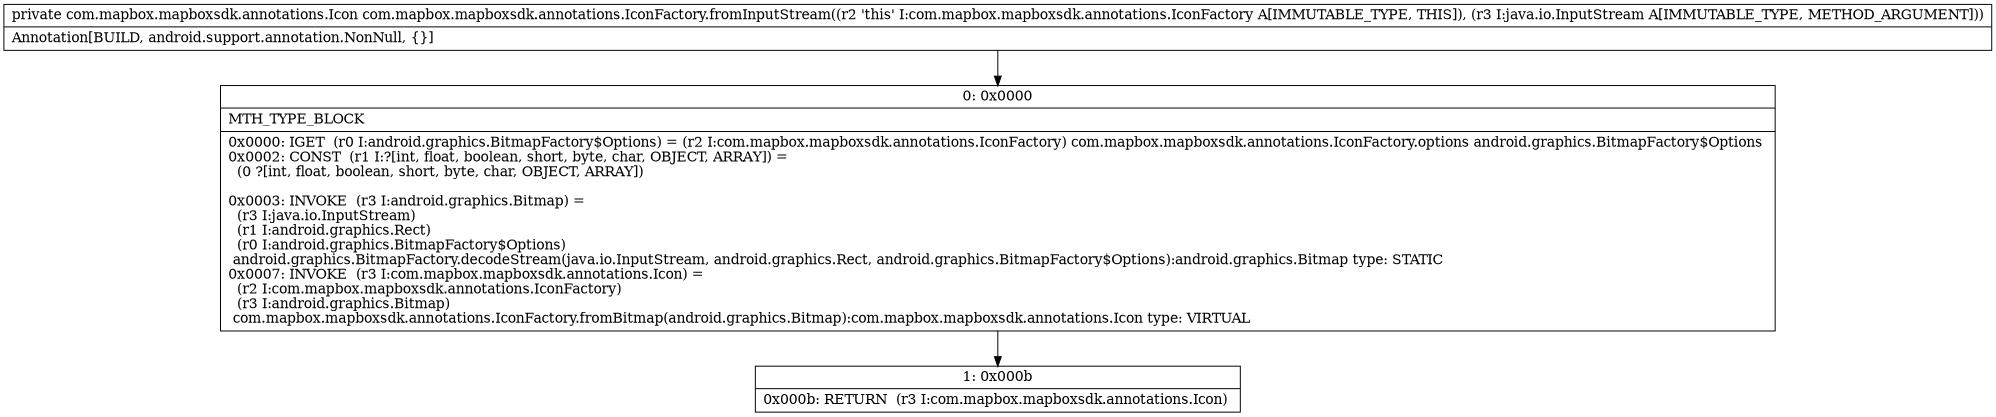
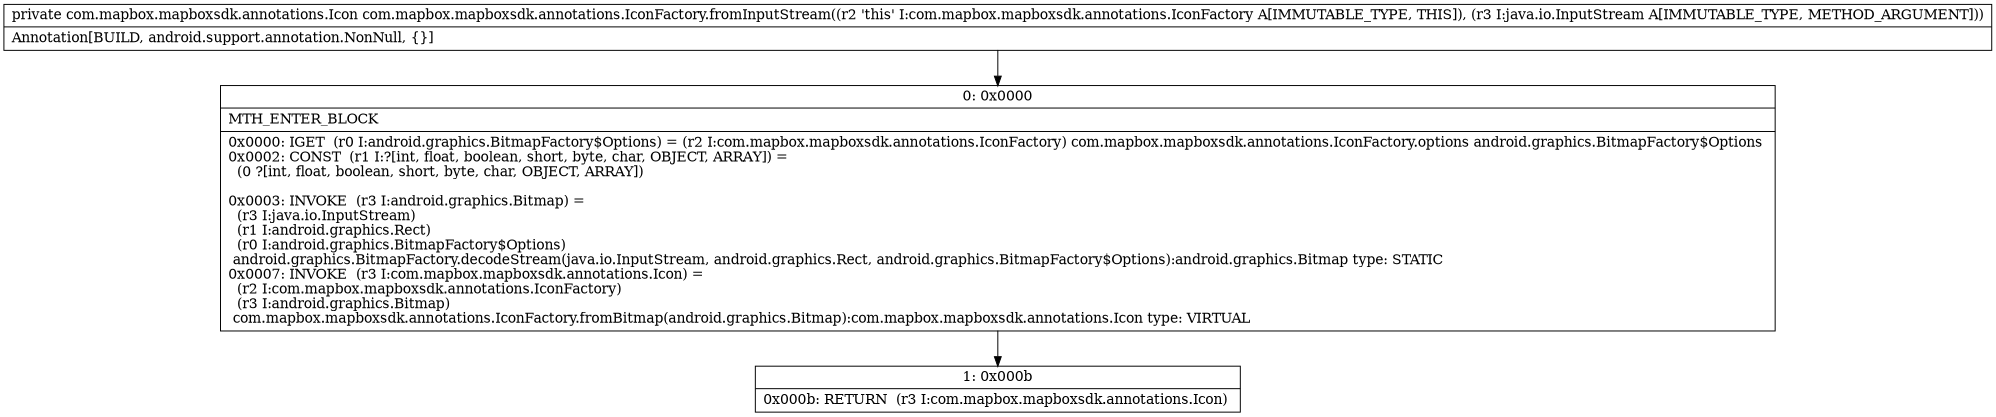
  digraph {
    node [shape=record]
-   n1 [label="{0\:\ 0x0000|MTH_TYPE_BLOCK\l|0x0000: IGET  (r0 I:android.graphics.BitmapFactory$Options) = (r2 I:com.mapbox.mapboxsdk.annotations.IconFactory) com.mapbox.mapboxsdk.annotations.IconFactory.options android.graphics.BitmapFactory$Options \l0x0002: CONST  (r1 I:?[int, float, boolean, short, byte, char, OBJECT, ARRAY]) = \l  (0 ?[int, float, boolean, short, byte, char, OBJECT, ARRAY])\l \l0x0003: INVOKE  (r3 I:android.graphics.Bitmap) = \l  (r3 I:java.io.InputStream)\l  (r1 I:android.graphics.Rect)\l  (r0 I:android.graphics.BitmapFactory$Options)\l android.graphics.BitmapFactory.decodeStream(java.io.InputStream, android.graphics.Rect, android.graphics.BitmapFactory$Options):android.graphics.Bitmap type: STATIC \l0x0007: INVOKE  (r3 I:com.mapbox.mapboxsdk.annotations.Icon) = \l  (r2 I:com.mapbox.mapboxsdk.annotations.IconFactory)\l  (r3 I:android.graphics.Bitmap)\l com.mapbox.mapboxsdk.annotations.IconFactory.fromBitmap(android.graphics.Bitmap):com.mapbox.mapboxsdk.annotations.Icon type: VIRTUAL \l}"]
+   n1 [label="{0\:\ 0x0000|MTH_ENTER_BLOCK\l|0x0000: IGET  (r0 I:android.graphics.BitmapFactory$Options) = (r2 I:com.mapbox.mapboxsdk.annotations.IconFactory) com.mapbox.mapboxsdk.annotations.IconFactory.options android.graphics.BitmapFactory$Options \l0x0002: CONST  (r1 I:?[int, float, boolean, short, byte, char, OBJECT, ARRAY]) = \l  (0 ?[int, float, boolean, short, byte, char, OBJECT, ARRAY])\l \l0x0003: INVOKE  (r3 I:android.graphics.Bitmap) = \l  (r3 I:java.io.InputStream)\l  (r1 I:android.graphics.Rect)\l  (r0 I:android.graphics.BitmapFactory$Options)\l android.graphics.BitmapFactory.decodeStream(java.io.InputStream, android.graphics.Rect, android.graphics.BitmapFactory$Options):android.graphics.Bitmap type: STATIC \l0x0007: INVOKE  (r3 I:com.mapbox.mapboxsdk.annotations.Icon) = \l  (r2 I:com.mapbox.mapboxsdk.annotations.IconFactory)\l  (r3 I:android.graphics.Bitmap)\l com.mapbox.mapboxsdk.annotations.IconFactory.fromBitmap(android.graphics.Bitmap):com.mapbox.mapboxsdk.annotations.Icon type: VIRTUAL \l}"]
    n2 [label="{1\:\ 0x000b|0x000b: RETURN  (r3 I:com.mapbox.mapboxsdk.annotations.Icon) \l}"]
    n3 [label="{private com.mapbox.mapboxsdk.annotations.Icon com.mapbox.mapboxsdk.annotations.IconFactory.fromInputStream((r2 'this' I:com.mapbox.mapboxsdk.annotations.IconFactory A[IMMUTABLE_TYPE, THIS]), (r3 I:java.io.InputStream A[IMMUTABLE_TYPE, METHOD_ARGUMENT]))  | Annotation[BUILD, android.support.annotation.NonNull, \{\}]\l}"]
    n1 -> n2
    n3 -> n1
  }
